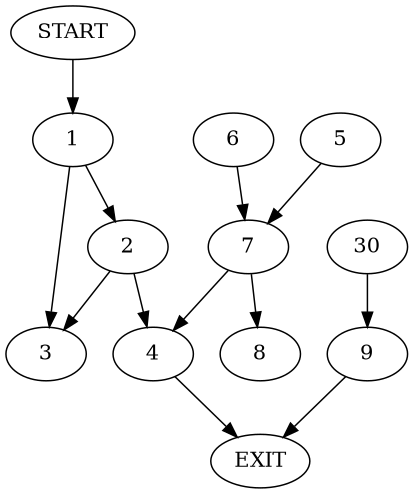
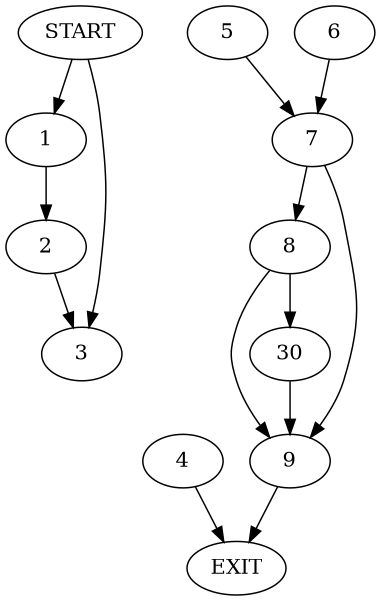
  digraph {
    n1 [label=START]
    1
    2
    3
    n5 [label=EXIT]
    4
    5
    7
    6
    8
    9
    n12 [label=30]
    n1 -> 1
    1 -> 2
-   1 -> 3
+   n1 -> 3
    2 -> 3
-   2 -> 4
    4 -> n5
    5 -> 7
    7 -> 8
-   7 -> 4
+   7 -> 9
    6 -> 7
+   8 -> 9
+   8 -> n12
    9 -> n5
    n12 -> 9
  }
